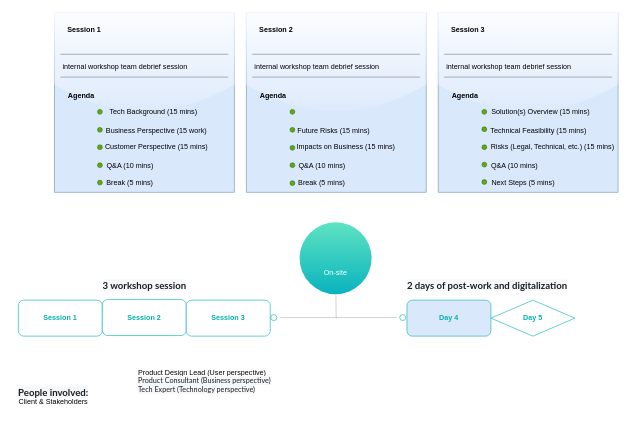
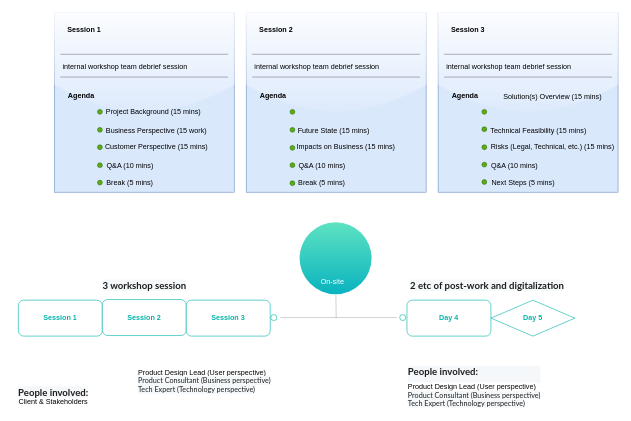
  <mxCell id="0" />
  <mxCell id="1" parent="0" />
  <mxCell id="2" value="" style="rounded=0;whiteSpace=wrap;html=1;glass=1;labelBackgroundColor=none;fillColor=#dae8fc;gradientColor=none;strokeColor=#6c8ebf;" vertex="1" parent="1"><mxGeometry x="410" y="20" width="300" height="300" as="geometry" /></mxCell>
  <mxCell id="3" value="" style="rounded=0;whiteSpace=wrap;html=1;glass=1;labelBackgroundColor=none;fillColor=#dae8fc;gradientColor=none;strokeColor=#6c8ebf;" vertex="1" parent="1"><mxGeometry x="90" y="20" width="300" height="300" as="geometry" /></mxCell>
  <mxCell id="4" value="" style="shape=image;verticalLabelPosition=bottom;labelBackgroundColor=none;verticalAlign=top;aspect=fixed;imageAspect=0;image=https://www.stxnext.com/hubfs/STX%20Next%202020/images/icon-day-1.svg;" vertex="1" parent="1"><mxGeometry x="328" y="25" width="60" height="60" as="geometry" /></mxCell>
  <mxCell id="5" value="&lt;b&gt;Session 1&lt;/b&gt;" style="text;html=1;strokeColor=none;fillColor=none;align=center;verticalAlign=middle;whiteSpace=wrap;rounded=0;labelBackgroundColor=none;" vertex="1" parent="1"><mxGeometry x="110" y="40" width="60" height="20" as="geometry" /></mxCell>
  <mxCell id="6" value="&lt;b&gt;Agenda&lt;/b&gt;" style="text;html=1;strokeColor=none;fillColor=none;align=center;verticalAlign=middle;whiteSpace=wrap;rounded=0;labelBackgroundColor=none;" vertex="1" parent="1"><mxGeometry x="110" y="150" width="50" height="20" as="geometry" /></mxCell>
- <mxCell id="7" value="Tech Background (15 mins)" style="text;html=1;strokeColor=none;fillColor=none;align=center;verticalAlign=middle;whiteSpace=wrap;rounded=0;labelBackgroundColor=none;" vertex="1" parent="1"><mxGeometry x="173" y="171" width="165" height="30" as="geometry" /></mxCell>
+ <mxCell id="7" value="Project Background (15 mins)" style="text;html=1;strokeColor=none;fillColor=none;align=center;verticalAlign=middle;whiteSpace=wrap;rounded=0;labelBackgroundColor=none;" vertex="1" parent="1"><mxGeometry x="173" y="171" width="165" height="30" as="geometry" /></mxCell>
  <mxCell id="8" value="" style="ellipse;whiteSpace=wrap;html=1;aspect=fixed;labelBackgroundColor=none;strokeColor=#2D7600;fillColor=#60a917;fontColor=#ffffff;" vertex="1" parent="1"><mxGeometry x="162" y="182" width="8" height="8" as="geometry" /></mxCell>
  <mxCell id="9" value="Business Perspective (15 work)" style="text;html=1;strokeColor=none;fillColor=none;align=center;verticalAlign=middle;whiteSpace=wrap;rounded=0;labelBackgroundColor=none;" vertex="1" parent="1"><mxGeometry x="173" y="203" width="175" height="30" as="geometry" /></mxCell>
  <mxCell id="10" value="" style="ellipse;whiteSpace=wrap;html=1;aspect=fixed;labelBackgroundColor=none;strokeColor=#2D7600;fillColor=#60a917;fontColor=#ffffff;" vertex="1" parent="1"><mxGeometry x="162" y="212" width="8" height="8" as="geometry" /></mxCell>
  <mxCell id="11" value="Customer Perspective (15 mins)" style="text;html=1;strokeColor=none;fillColor=none;align=center;verticalAlign=middle;whiteSpace=wrap;rounded=0;labelBackgroundColor=none;" vertex="1" parent="1"><mxGeometry x="173" y="230" width="175" height="30" as="geometry" /></mxCell>
  <mxCell id="12" value="" style="ellipse;whiteSpace=wrap;html=1;aspect=fixed;labelBackgroundColor=none;strokeColor=#2D7600;fillColor=#60a917;fontColor=#ffffff;" vertex="1" parent="1"><mxGeometry x="162" y="241" width="8" height="8" as="geometry" /></mxCell>
  <mxCell id="13" value="" style="shape=image;verticalLabelPosition=bottom;labelBackgroundColor=none;verticalAlign=top;aspect=fixed;imageAspect=0;image=https://www.stxnext.com/hubfs/STX%20Next%202020/images/icon-day-2.svg;" vertex="1" parent="1"><mxGeometry x="648" y="25" width="60" height="60" as="geometry" /></mxCell>
  <mxCell id="14" value="" style="endArrow=none;html=1;rounded=0;strokeWidth=0.5;labelBackgroundColor=none;fontColor=default;" edge="1" parent="1"><mxGeometry width="50" height="50" relative="1" as="geometry"><mxPoint x="100" y="90" as="sourcePoint" /><mxPoint x="380" y="90" as="targetPoint" /></mxGeometry></mxCell>
  <mxCell id="15" value="internal workshop team debrief session" style="text;html=1;strokeColor=none;fillColor=none;align=center;verticalAlign=middle;whiteSpace=wrap;rounded=0;labelBackgroundColor=none;" vertex="1" parent="1"><mxGeometry x="98" y="101" width="220" height="20" as="geometry" /></mxCell>
  <mxCell id="16" value="" style="endArrow=none;html=1;rounded=0;strokeWidth=0.5;labelBackgroundColor=none;fontColor=default;" edge="1" parent="1"><mxGeometry width="50" height="50" relative="1" as="geometry"><mxPoint x="100" y="128" as="sourcePoint" /><mxPoint x="380" y="128" as="targetPoint" /></mxGeometry></mxCell>
  <mxCell id="17" value="&lt;b&gt;Session 2&lt;/b&gt;" style="text;html=1;strokeColor=none;fillColor=none;align=center;verticalAlign=middle;whiteSpace=wrap;rounded=0;labelBackgroundColor=none;" vertex="1" parent="1"><mxGeometry x="430" y="40" width="60" height="20" as="geometry" /></mxCell>
  <mxCell id="18" value="&lt;b&gt;Agenda&lt;/b&gt;" style="text;html=1;strokeColor=none;fillColor=none;align=center;verticalAlign=middle;whiteSpace=wrap;rounded=0;labelBackgroundColor=none;" vertex="1" parent="1"><mxGeometry x="430" y="150" width="50" height="20" as="geometry" /></mxCell>
  <mxCell id="19" value="" style="ellipse;whiteSpace=wrap;html=1;aspect=fixed;labelBackgroundColor=none;strokeColor=#2D7600;fillColor=#60a917;fontColor=#ffffff;" vertex="1" parent="1"><mxGeometry x="483" y="182" width="8" height="8" as="geometry" /></mxCell>
- <mxCell id="20" value="Future Risks (15 mins)" style="text;html=1;strokeColor=none;fillColor=none;align=center;verticalAlign=middle;whiteSpace=wrap;rounded=0;labelBackgroundColor=none;" vertex="1" parent="1"><mxGeometry x="493" y="203" width="126" height="30" as="geometry" /></mxCell>
+ <mxCell id="20" value="Future State (15 mins)" style="text;html=1;strokeColor=none;fillColor=none;align=center;verticalAlign=middle;whiteSpace=wrap;rounded=0;labelBackgroundColor=none;" vertex="1" parent="1"><mxGeometry x="493" y="203" width="126" height="30" as="geometry" /></mxCell>
  <mxCell id="21" value="" style="ellipse;whiteSpace=wrap;html=1;aspect=fixed;labelBackgroundColor=none;strokeColor=#2D7600;fillColor=#60a917;fontColor=#ffffff;" vertex="1" parent="1"><mxGeometry x="483" y="212" width="8" height="8" as="geometry" /></mxCell>
  <mxCell id="22" value="Impacts on Business (15 mins)" style="text;html=1;strokeColor=none;fillColor=none;align=center;verticalAlign=middle;whiteSpace=wrap;rounded=0;labelBackgroundColor=none;" vertex="1" parent="1"><mxGeometry x="493" y="230" width="167" height="30" as="geometry" /></mxCell>
  <mxCell id="23" value="" style="ellipse;whiteSpace=wrap;html=1;aspect=fixed;labelBackgroundColor=none;strokeColor=#2D7600;fillColor=#60a917;fontColor=#ffffff;" vertex="1" parent="1"><mxGeometry x="483" y="242" width="8" height="8" as="geometry" /></mxCell>
  <mxCell id="24" value="" style="endArrow=none;html=1;rounded=0;strokeWidth=0.5;labelBackgroundColor=none;fontColor=default;" edge="1" parent="1"><mxGeometry width="50" height="50" relative="1" as="geometry"><mxPoint x="420" y="90" as="sourcePoint" /><mxPoint x="700" y="90" as="targetPoint" /></mxGeometry></mxCell>
  <mxCell id="25" value="internal workshop team debrief session" style="text;html=1;strokeColor=none;fillColor=none;align=center;verticalAlign=middle;whiteSpace=wrap;rounded=0;labelBackgroundColor=none;" vertex="1" parent="1"><mxGeometry x="418" y="101" width="220" height="20" as="geometry" /></mxCell>
  <mxCell id="26" value="" style="endArrow=none;html=1;rounded=0;strokeWidth=0.5;labelBackgroundColor=none;fontColor=default;" edge="1" parent="1"><mxGeometry width="50" height="50" relative="1" as="geometry"><mxPoint x="420" y="128" as="sourcePoint" /><mxPoint x="700" y="128" as="targetPoint" /></mxGeometry></mxCell>
  <mxCell id="27" value="" style="rounded=0;whiteSpace=wrap;html=1;glass=1;labelBackgroundColor=none;fillColor=#dae8fc;gradientColor=none;strokeColor=#6c8ebf;" vertex="1" parent="1"><mxGeometry x="730" y="20" width="300" height="300" as="geometry" /></mxCell>
  <mxCell id="28" value="&lt;b&gt;Session 3&lt;/b&gt;" style="text;html=1;strokeColor=none;fillColor=none;align=center;verticalAlign=middle;whiteSpace=wrap;rounded=0;labelBackgroundColor=none;" vertex="1" parent="1"><mxGeometry x="750" y="40" width="60" height="20" as="geometry" /></mxCell>
  <mxCell id="29" value="&lt;b&gt;Agenda&lt;/b&gt;" style="text;html=1;strokeColor=none;fillColor=none;align=center;verticalAlign=middle;whiteSpace=wrap;rounded=0;labelBackgroundColor=none;" vertex="1" parent="1"><mxGeometry x="750" y="150" width="50" height="20" as="geometry" /></mxCell>
- <mxCell id="30" value="Solution(s) Overview (15 mins)" style="text;html=1;strokeColor=none;fillColor=none;align=center;verticalAlign=middle;whiteSpace=wrap;rounded=0;labelBackgroundColor=none;" vertex="1" parent="1"><mxGeometry x="815" y="171" width="172" height="30" as="geometry" /></mxCell>
+ <mxCell id="30" value="Solution(s) Overview (15 mins)" style="text;html=1;strokeColor=none;fillColor=none;align=center;verticalAlign=middle;whiteSpace=wrap;rounded=0;labelBackgroundColor=none;" vertex="1" parent="1"><mxGeometry x="835" y="146" width="172" height="30" as="geometry" /></mxCell>
  <mxCell id="31" value="" style="ellipse;whiteSpace=wrap;html=1;aspect=fixed;labelBackgroundColor=none;strokeColor=#2D7600;fillColor=#60a917;fontColor=#ffffff;" vertex="1" parent="1"><mxGeometry x="803" y="182" width="8" height="8" as="geometry" /></mxCell>
  <mxCell id="32" value="Technical Feasibility (15 mins)" style="text;html=1;strokeColor=none;fillColor=none;align=center;verticalAlign=middle;whiteSpace=wrap;rounded=0;labelBackgroundColor=none;" vertex="1" parent="1"><mxGeometry x="815" y="203" width="165" height="30" as="geometry" /></mxCell>
  <mxCell id="33" value="" style="ellipse;whiteSpace=wrap;html=1;aspect=fixed;labelBackgroundColor=none;strokeColor=#2D7600;fillColor=#60a917;fontColor=#ffffff;" vertex="1" parent="1"><mxGeometry x="803" y="211" width="8" height="8" as="geometry" /></mxCell>
  <mxCell id="34" value="Risks (Legal, Technical, etc.) (15 mins)" style="text;html=1;strokeColor=none;fillColor=none;align=center;verticalAlign=middle;whiteSpace=wrap;rounded=0;labelBackgroundColor=none;" vertex="1" parent="1"><mxGeometry x="815" y="230" width="212" height="30" as="geometry" /></mxCell>
  <mxCell id="35" value="" style="ellipse;whiteSpace=wrap;html=1;aspect=fixed;labelBackgroundColor=none;strokeColor=#2D7600;fillColor=#60a917;fontColor=#ffffff;" vertex="1" parent="1"><mxGeometry x="803" y="241" width="8" height="8" as="geometry" /></mxCell>
  <mxCell id="36" value="" style="endArrow=none;html=1;rounded=0;strokeWidth=0.5;labelBackgroundColor=none;fontColor=default;" edge="1" parent="1"><mxGeometry width="50" height="50" relative="1" as="geometry"><mxPoint x="740" y="90" as="sourcePoint" /><mxPoint x="1020" y="90" as="targetPoint" /></mxGeometry></mxCell>
  <mxCell id="37" value="internal workshop team debrief session" style="text;html=1;strokeColor=none;fillColor=none;align=center;verticalAlign=middle;whiteSpace=wrap;rounded=0;labelBackgroundColor=none;" vertex="1" parent="1"><mxGeometry x="738" y="101" width="220" height="20" as="geometry" /></mxCell>
  <mxCell id="38" value="" style="endArrow=none;html=1;rounded=0;strokeWidth=0.5;labelBackgroundColor=none;fontColor=default;" edge="1" parent="1"><mxGeometry width="50" height="50" relative="1" as="geometry"><mxPoint x="740" y="128" as="sourcePoint" /><mxPoint x="1020" y="128" as="targetPoint" /></mxGeometry></mxCell>
  <mxCell id="39" value="" style="shape=image;verticalLabelPosition=bottom;labelBackgroundColor=none;verticalAlign=top;aspect=fixed;imageAspect=0;image=https://www.stxnext.com/hubfs/STX%20Next%202020/images/icon-day-3.svg;" vertex="1" parent="1"><mxGeometry x="968" y="25" width="60" height="60" as="geometry" /></mxCell>
  <mxCell id="40" value="&lt;font color=&quot;#00b2a9&quot;&gt;&lt;b&gt;Session 1&lt;/b&gt;&lt;/font&gt;" style="rounded=1;whiteSpace=wrap;html=1;shadow=0;glass=0;labelBackgroundColor=none;strokeColor=#00b2a9;" vertex="1" parent="1"><mxGeometry x="30" y="500" width="140" height="60" as="geometry" /></mxCell>
  <mxCell id="41" value="&lt;font color=&quot;#00b2a9&quot;&gt;&lt;b&gt;Session 2&lt;/b&gt;&lt;/font&gt;" style="rounded=1;whiteSpace=wrap;html=1;shadow=0;glass=0;labelBackgroundColor=none;strokeColor=#00b2a9;" vertex="1" parent="1"><mxGeometry x="170" y="499" width="140" height="60" as="geometry" /></mxCell>
  <mxCell id="42" value="&lt;font color=&quot;#00b2a9&quot;&gt;&lt;b&gt;Session 3&lt;/b&gt;&lt;/font&gt;" style="rounded=1;whiteSpace=wrap;html=1;shadow=0;glass=0;labelBackgroundColor=none;strokeColor=#00b2a9;" vertex="1" parent="1"><mxGeometry x="310" y="500" width="140" height="60" as="geometry" /></mxCell>
- <mxCell id="43" value="&lt;font color=&quot;#00b2a9&quot;&gt;&lt;b&gt;Day 4&lt;/b&gt;&lt;/font&gt;" style="rounded=1;whiteSpace=wrap;html=1;shadow=0;glass=0;labelBackgroundColor=none;strokeColor=#00b2a9;fillColor=#dae8fc;" vertex="1" parent="1"><mxGeometry x="678" y="500" width="140" height="60" as="geometry" /></mxCell>
+ <mxCell id="43" value="&lt;font color=&quot;#00b2a9&quot;&gt;&lt;b&gt;Day 4&lt;/b&gt;&lt;/font&gt;" style="rounded=1;whiteSpace=wrap;html=1;shadow=0;glass=0;labelBackgroundColor=none;strokeColor=#00b2a9;" vertex="1" parent="1"><mxGeometry x="678" y="500" width="140" height="60" as="geometry" /></mxCell>
  <mxCell id="44" value="&lt;font color=&quot;#00b2a9&quot;&gt;&lt;b&gt;Day 5&lt;/b&gt;&lt;/font&gt;" style="rhombus;whiteSpace=wrap;html=1;shadow=0;glass=0;labelBackgroundColor=none;strokeColor=#00b2a9;" vertex="1" parent="1"><mxGeometry x="818" y="500" width="140" height="60" as="geometry" /></mxCell>
  <mxCell id="45" value="" style="ellipse;whiteSpace=wrap;html=1;aspect=fixed;fillColor=none;labelBackgroundColor=none;strokeColor=#00B2A9;" vertex="1" parent="1"><mxGeometry x="451" y="524" width="10" height="10" as="geometry" /></mxCell>
  <mxCell id="46" value="" style="endArrow=none;html=1;rounded=0;strokeWidth=0.3;labelBackgroundColor=none;fontColor=default;" edge="1" parent="1"><mxGeometry width="50" height="50" relative="1" as="geometry"><mxPoint x="467" y="529" as="sourcePoint" /><mxPoint x="661" y="529" as="targetPoint" /></mxGeometry></mxCell>
  <mxCell id="47" value="" style="ellipse;whiteSpace=wrap;html=1;aspect=fixed;fillColor=none;labelBackgroundColor=none;strokeColor=#00B2A9;" vertex="1" parent="1"><mxGeometry x="666" y="524" width="10" height="10" as="geometry" /></mxCell>
  <mxCell id="48" value="" style="ellipse;whiteSpace=wrap;html=1;aspect=fixed;fillColor=#5fe3c2;gradientColor=#09b3bf;strokeColor=none;" vertex="1" parent="1"><mxGeometry x="499" y="370" width="120" height="120" as="geometry" /></mxCell>
  <mxCell id="49" value="" style="shape=image;verticalLabelPosition=bottom;labelBackgroundColor=default;verticalAlign=top;aspect=fixed;imageAspect=0;image=https://www.stxnext.com/hubfs/STX%20Next%202020/images/icon-onsite.svg;" vertex="1" parent="1"><mxGeometry x="537.5" y="399" width="43" height="41" as="geometry" /></mxCell>
- <mxCell id="50" value="On-site" style="text;html=1;strokeColor=none;fillColor=none;align=center;verticalAlign=middle;whiteSpace=wrap;rounded=0;fontColor=#FFFFFF;" vertex="1" parent="1"><mxGeometry x="534" y="440" width="50" height="30" as="geometry" /></mxCell>
+ <mxCell id="50" value="On-site" style="text;html=1;strokeColor=none;fillColor=none;align=center;verticalAlign=middle;whiteSpace=wrap;rounded=0;fontColor=#FFFFFF;" vertex="1" parent="1"><mxGeometry x="529" y="455" width="50" height="30" as="geometry" /></mxCell>
  <mxCell id="51" value="" style="endArrow=none;html=1;rounded=0;strokeWidth=0.3;labelBackgroundColor=none;fontColor=default;" edge="1" parent="1"><mxGeometry width="50" height="50" relative="1" as="geometry"><mxPoint x="560" y="530" as="sourcePoint" /><mxPoint x="559.5" y="491" as="targetPoint" /></mxGeometry></mxCell>
  <mxCell id="52" value="&lt;strong style=&quot;box-sizing: border-box; font-size: 16px; color: rgb(30, 30, 30); font-family: Lato, sans-serif; text-align: start; background-color: rgb(245, 248, 250);&quot;&gt;People involved:&lt;/strong&gt;&lt;br style=&quot;box-sizing: border-box; color: rgb(30, 30, 30); font-family: Lato, sans-serif; text-align: start; background-color: rgb(245, 248, 250);&quot;&gt;Client &amp;amp; Stakeholders" style="text;html=1;strokeColor=none;fillColor=none;align=center;verticalAlign=middle;whiteSpace=wrap;rounded=0;fontColor=#000000;" vertex="1" parent="1"><mxGeometry x="20" y="645" width="137" height="30" as="geometry" /></mxCell>
  <mxCell id="53" value="" style="shape=image;verticalLabelPosition=bottom;labelBackgroundColor=default;verticalAlign=top;aspect=fixed;imageAspect=0;image=https://www.stxnext.com/hubfs/STX%20Next%202020/images/plus-01.svg;" vertex="1" parent="1"><mxGeometry x="170" y="610" width="40" height="40" as="geometry" /></mxCell>
  <mxCell id="54" value="Product Design Lead (User perspective)&lt;br style=&quot;box-sizing: border-box; color: rgb(30, 30, 30); font-family: Lato, sans-serif; background-color: rgb(245, 248, 250);&quot;&gt;&lt;span style=&quot;color: rgb(30, 30, 30); font-family: Lato, sans-serif; background-color: rgb(245, 248, 250);&quot;&gt;Product Consultant (Business perspective)&lt;/span&gt;&lt;br style=&quot;box-sizing: border-box; color: rgb(30, 30, 30); font-family: Lato, sans-serif; background-color: rgb(245, 248, 250);&quot;&gt;&lt;span style=&quot;color: rgb(30, 30, 30); font-family: Lato, sans-serif; background-color: rgb(245, 248, 250);&quot;&gt;Tech Expert (Technology perspective)&lt;/span&gt;" style="text;html=1;strokeColor=none;fillColor=none;align=left;verticalAlign=middle;whiteSpace=wrap;rounded=0;fontColor=#000000;" vertex="1" parent="1"><mxGeometry x="228" y="610" width="232" height="50" as="geometry" /></mxCell>
+ <mxCell id="55" value="&lt;strong style=&quot;box-sizing: border-box; display: block; font-size: 16px; padding-bottom: 8px; color: rgb(30, 30, 30); font-family: Lato, sans-serif; background-color: rgb(245, 248, 250);&quot;&gt;People involved:&lt;br style=&quot;box-sizing: border-box;&quot;&gt;&lt;/strong&gt;Product Design Lead (User perspective)&lt;br style=&quot;box-sizing: border-box; color: rgb(30, 30, 30); font-family: Lato, sans-serif; background-color: rgb(245, 248, 250);&quot;&gt;&lt;span style=&quot;color: rgb(30, 30, 30); font-family: Lato, sans-serif; background-color: rgb(245, 248, 250);&quot;&gt;Product Consultant (Business perspective)&lt;/span&gt;&lt;br style=&quot;box-sizing: border-box; color: rgb(30, 30, 30); font-family: Lato, sans-serif; background-color: rgb(245, 248, 250);&quot;&gt;&lt;span style=&quot;color: rgb(30, 30, 30); font-family: Lato, sans-serif; background-color: rgb(245, 248, 250);&quot;&gt;Tech Expert (Technology perspective)&lt;/span&gt;" style="text;html=1;strokeColor=none;fillColor=none;align=left;verticalAlign=middle;whiteSpace=wrap;rounded=0;fontColor=#000000;" vertex="1" parent="1"><mxGeometry x="678" y="610" width="230" height="70" as="geometry" /></mxCell>
  <mxCell id="56" value="&lt;strong style=&quot;box-sizing: border-box; color: rgb(30, 30, 30); font-family: Lato, sans-serif; font-size: 16px; background-color: rgb(245, 248, 250);&quot;&gt;3 workshop session&lt;/strong&gt;" style="text;html=1;strokeColor=none;fillColor=none;align=center;verticalAlign=middle;whiteSpace=wrap;rounded=0;fontColor=#000000;" vertex="1" parent="1"><mxGeometry x="113.5" y="460" width="253" height="30" as="geometry" /></mxCell>
- <mxCell id="57" value="&lt;strong style=&quot;box-sizing: border-box; color: rgb(30, 30, 30); font-family: Lato, sans-serif; font-size: 16px; background-color: rgb(245, 248, 250);&quot;&gt;2 days of post-work and digitalization&lt;/strong&gt;" style="text;html=1;strokeColor=none;fillColor=none;align=center;verticalAlign=middle;whiteSpace=wrap;rounded=0;fontColor=#000000;" vertex="1" parent="1"><mxGeometry x="666" y="460" width="292" height="30" as="geometry" /></mxCell>
+ <mxCell id="57" value="&lt;strong style=&quot;box-sizing: border-box; color: rgb(30, 30, 30); font-family: Lato, sans-serif; font-size: 16px; background-color: rgb(245, 248, 250);&quot;&gt;2 etc of post-work and digitalization&lt;/strong&gt;" style="text;html=1;strokeColor=none;fillColor=none;align=center;verticalAlign=middle;whiteSpace=wrap;rounded=0;fontColor=#000000;" vertex="1" parent="1"><mxGeometry x="666" y="460" width="292" height="30" as="geometry" /></mxCell>
  <mxCell id="58" value="Q&amp;amp;A (10 mins)" style="text;html=1;strokeColor=none;fillColor=none;align=center;verticalAlign=middle;whiteSpace=wrap;rounded=0;labelBackgroundColor=none;" vertex="1" parent="1"><mxGeometry x="173" y="261" width="87" height="30" as="geometry" /></mxCell>
  <mxCell id="59" value="" style="ellipse;whiteSpace=wrap;html=1;aspect=fixed;labelBackgroundColor=none;strokeColor=#2D7600;fillColor=#60a917;fontColor=#ffffff;" vertex="1" parent="1"><mxGeometry x="162" y="271" width="8" height="8" as="geometry" /></mxCell>
  <mxCell id="60" value="Next Steps (5 mins)" style="text;html=1;strokeColor=none;fillColor=none;align=center;verticalAlign=middle;whiteSpace=wrap;rounded=0;labelBackgroundColor=none;" vertex="1" parent="1"><mxGeometry x="815" y="289" width="114" height="30" as="geometry" /></mxCell>
  <mxCell id="61" value="" style="ellipse;whiteSpace=wrap;html=1;aspect=fixed;labelBackgroundColor=none;strokeColor=#2D7600;fillColor=#60a917;fontColor=#ffffff;" vertex="1" parent="1"><mxGeometry x="803" y="299" width="8" height="8" as="geometry" /></mxCell>
  <mxCell id="62" value="Break (5 mins)" style="text;html=1;strokeColor=none;fillColor=none;align=center;verticalAlign=middle;whiteSpace=wrap;rounded=0;labelBackgroundColor=none;" vertex="1" parent="1"><mxGeometry x="173" y="290" width="86" height="30" as="geometry" /></mxCell>
  <mxCell id="63" value="" style="ellipse;whiteSpace=wrap;html=1;aspect=fixed;labelBackgroundColor=none;strokeColor=#2D7600;fillColor=#60a917;fontColor=#ffffff;" vertex="1" parent="1"><mxGeometry x="162" y="300" width="8" height="8" as="geometry" /></mxCell>
  <mxCell id="64" value="Q&amp;amp;A (10 mins)" style="text;html=1;strokeColor=none;fillColor=none;align=center;verticalAlign=middle;whiteSpace=wrap;rounded=0;labelBackgroundColor=none;" vertex="1" parent="1"><mxGeometry x="493" y="261" width="87" height="30" as="geometry" /></mxCell>
  <mxCell id="65" value="" style="ellipse;whiteSpace=wrap;html=1;aspect=fixed;labelBackgroundColor=none;strokeColor=#2D7600;fillColor=#60a917;fontColor=#ffffff;" vertex="1" parent="1"><mxGeometry x="483" y="271" width="8" height="8" as="geometry" /></mxCell>
  <mxCell id="66" value="Break (5 mins)" style="text;html=1;strokeColor=none;fillColor=none;align=center;verticalAlign=middle;whiteSpace=wrap;rounded=0;labelBackgroundColor=none;" vertex="1" parent="1"><mxGeometry x="493" y="290" width="86" height="30" as="geometry" /></mxCell>
  <mxCell id="67" value="" style="ellipse;whiteSpace=wrap;html=1;aspect=fixed;labelBackgroundColor=none;strokeColor=#2D7600;fillColor=#60a917;fontColor=#ffffff;" vertex="1" parent="1"><mxGeometry x="483" y="301" width="8" height="8" as="geometry" /></mxCell>
  <mxCell id="68" value="Q&amp;amp;A (10 mins)" style="text;html=1;strokeColor=none;fillColor=none;align=center;verticalAlign=middle;whiteSpace=wrap;rounded=0;labelBackgroundColor=none;" vertex="1" parent="1"><mxGeometry x="815" y="261" width="85" height="30" as="geometry" /></mxCell>
  <mxCell id="69" value="" style="ellipse;whiteSpace=wrap;html=1;aspect=fixed;labelBackgroundColor=none;strokeColor=#2D7600;fillColor=#60a917;fontColor=#ffffff;" vertex="1" parent="1"><mxGeometry x="803" y="270" width="8" height="8" as="geometry" /></mxCell>
